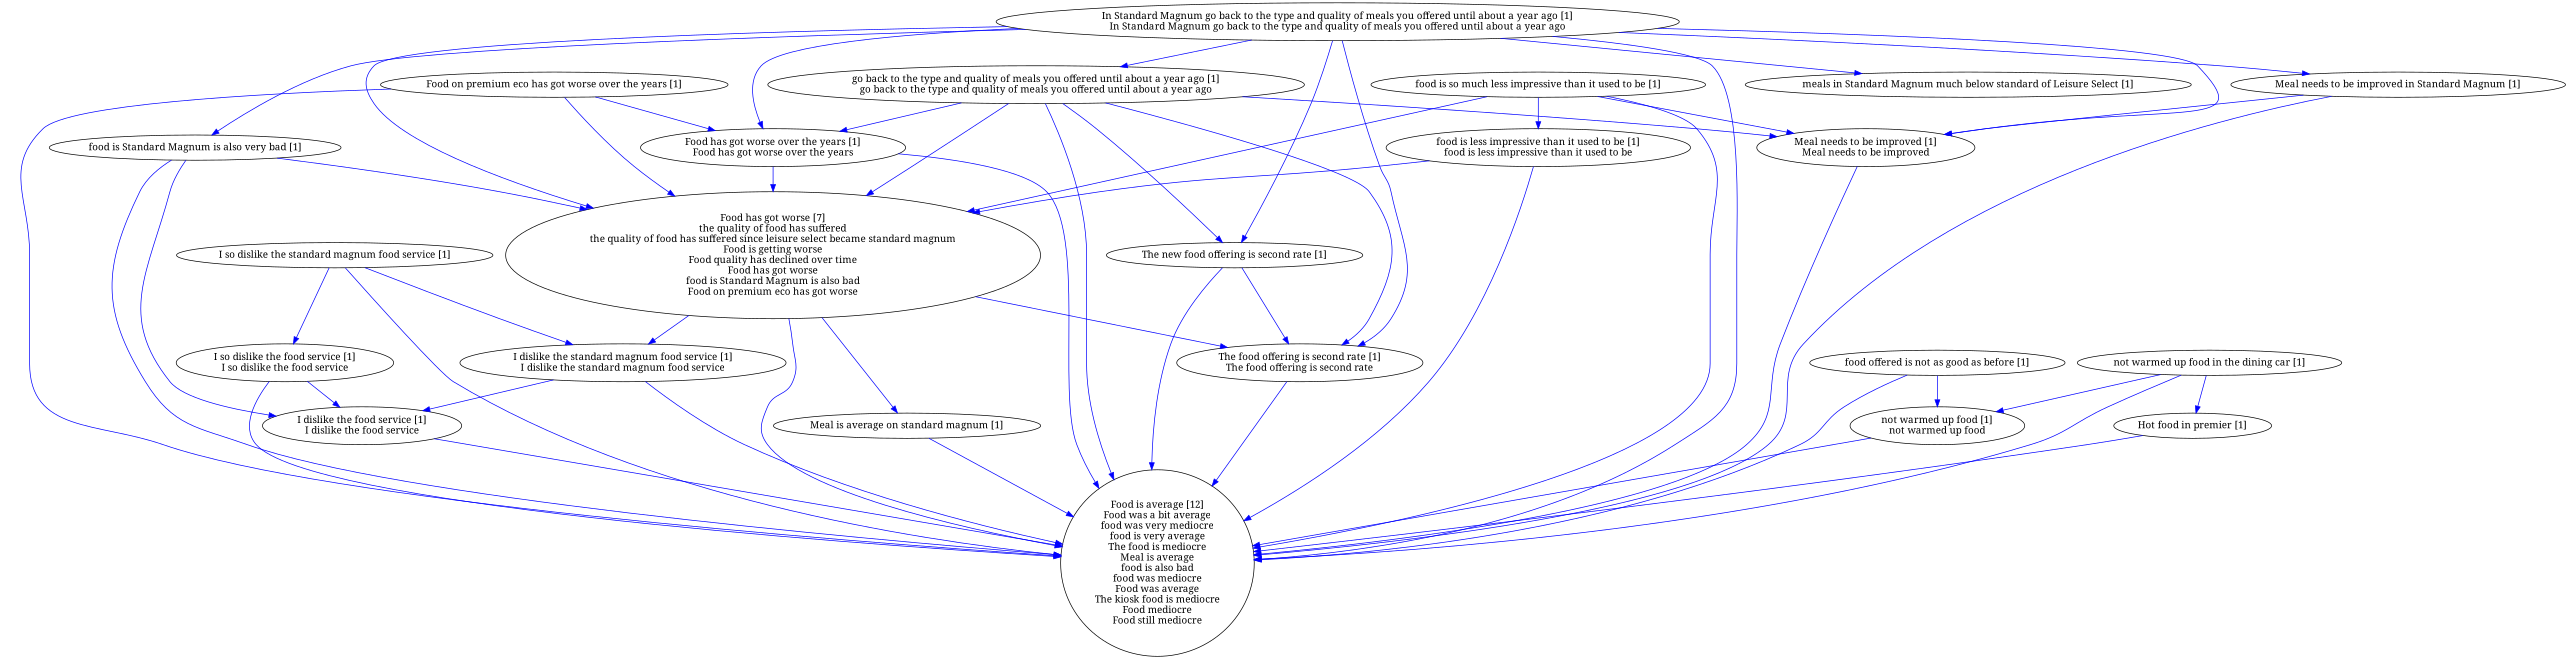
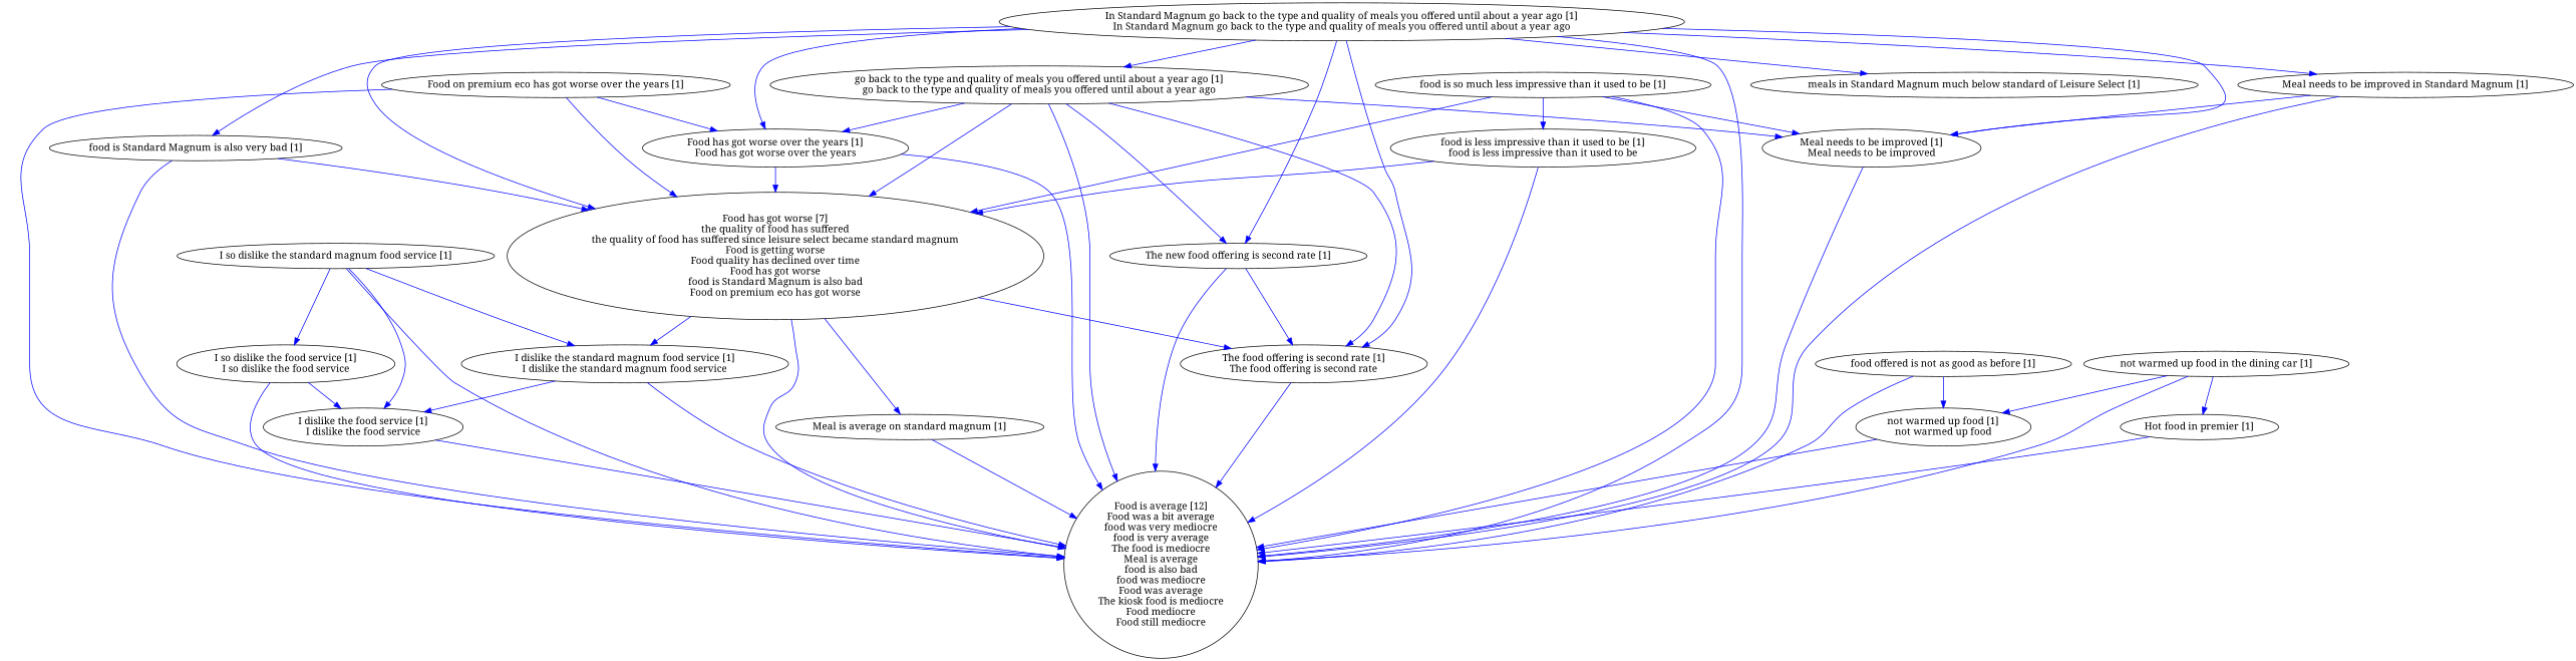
  digraph {
    fontname="Noto Serif"
    node [fontname="Noto Serif"]
    edge [color=blue fontname="Noto Serif"]
    "Food has got worse [7]\nthe quality of food has suffered\nthe quality of food has suffered since leisure select became standard magnum\nFood is getting worse\nFood quality has declined over time\nFood has got worse\nfood is Standard Magnum is also bad\nFood on premium eco has got worse"
    "Food is average [12]\nFood was a bit average\nfood was very mediocre\nfood is very average\nThe food is mediocre\nMeal is average\nfood is also bad\nfood was mediocre\nFood was average\nThe kiosk food is mediocre\nFood mediocre\nFood still mediocre"
    "I dislike the standard magnum food service [1]\nI dislike the standard magnum food service"
    "Meal is average on standard magnum [1]"
    "The food offering is second rate [1]\nThe food offering is second rate"
    "I dislike the food service [1]\nI dislike the food service"
    "Food on premium eco has got worse over the years [1]"
    "Food has got worse over the years [1]\nFood has got worse over the years"
    "Hot food in premier [1]"
    "I so dislike the standard magnum food service [1]"
    "I so dislike the food service [1]\nI so dislike the food service"
    "In Standard Magnum go back to the type and quality of meals you offered until about a year ago [1]\nIn Standard Magnum go back to the type and quality of meals you offered until about a year ago"
    "go back to the type and quality of meals you offered until about a year ago [1]\ngo back to the type and quality of meals you offered until about a year ago"
    "Meal needs to be improved in Standard Magnum [1]"
    "Meal needs to be improved [1]\nMeal needs to be improved"
    "The new food offering is second rate [1]"
    "food is Standard Magnum is also very bad [1]"
    "meals in Standard Magnum much below standard of Leisure Select [1]"
    "food is so much less impressive than it used to be [1]"
    "food is less impressive than it used to be [1]\nfood is less impressive than it used to be"
    "food offered is not as good as before [1]"
    "not warmed up food [1]\nnot warmed up food"
    "not warmed up food in the dining car [1]"
    "Food has got worse [7]\nthe quality of food has suffered\nthe quality of food has suffered since leisure select became standard magnum\nFood is getting worse\nFood quality has declined over time\nFood has got worse\nfood is Standard Magnum is also bad\nFood on premium eco has got worse" -> "Food is average [12]\nFood was a bit average\nfood was very mediocre\nfood is very average\nThe food is mediocre\nMeal is average\nfood is also bad\nfood was mediocre\nFood was average\nThe kiosk food is mediocre\nFood mediocre\nFood still mediocre"
    "Food has got worse [7]\nthe quality of food has suffered\nthe quality of food has suffered since leisure select became standard magnum\nFood is getting worse\nFood quality has declined over time\nFood has got worse\nfood is Standard Magnum is also bad\nFood on premium eco has got worse" -> "I dislike the standard magnum food service [1]\nI dislike the standard magnum food service"
    "Food has got worse [7]\nthe quality of food has suffered\nthe quality of food has suffered since leisure select became standard magnum\nFood is getting worse\nFood quality has declined over time\nFood has got worse\nfood is Standard Magnum is also bad\nFood on premium eco has got worse" -> "Meal is average on standard magnum [1]"
    "Food has got worse [7]\nthe quality of food has suffered\nthe quality of food has suffered since leisure select became standard magnum\nFood is getting worse\nFood quality has declined over time\nFood has got worse\nfood is Standard Magnum is also bad\nFood on premium eco has got worse" -> "The food offering is second rate [1]\nThe food offering is second rate"
    "I dislike the standard magnum food service [1]\nI dislike the standard magnum food service" -> "Food is average [12]\nFood was a bit average\nfood was very mediocre\nfood is very average\nThe food is mediocre\nMeal is average\nfood is also bad\nfood was mediocre\nFood was average\nThe kiosk food is mediocre\nFood mediocre\nFood still mediocre"
    "I dislike the standard magnum food service [1]\nI dislike the standard magnum food service" -> "I dislike the food service [1]\nI dislike the food service"
    "Meal is average on standard magnum [1]" -> "Food is average [12]\nFood was a bit average\nfood was very mediocre\nfood is very average\nThe food is mediocre\nMeal is average\nfood is also bad\nfood was mediocre\nFood was average\nThe kiosk food is mediocre\nFood mediocre\nFood still mediocre"
    "The food offering is second rate [1]\nThe food offering is second rate" -> "Food is average [12]\nFood was a bit average\nfood was very mediocre\nfood is very average\nThe food is mediocre\nMeal is average\nfood is also bad\nfood was mediocre\nFood was average\nThe kiosk food is mediocre\nFood mediocre\nFood still mediocre"
    "I dislike the food service [1]\nI dislike the food service" -> "Food is average [12]\nFood was a bit average\nfood was very mediocre\nfood is very average\nThe food is mediocre\nMeal is average\nfood is also bad\nfood was mediocre\nFood was average\nThe kiosk food is mediocre\nFood mediocre\nFood still mediocre"
    "Food on premium eco has got worse over the years [1]" -> "Food has got worse [7]\nthe quality of food has suffered\nthe quality of food has suffered since leisure select became standard magnum\nFood is getting worse\nFood quality has declined over time\nFood has got worse\nfood is Standard Magnum is also bad\nFood on premium eco has got worse"
    "Food on premium eco has got worse over the years [1]" -> "Food is average [12]\nFood was a bit average\nfood was very mediocre\nfood is very average\nThe food is mediocre\nMeal is average\nfood is also bad\nfood was mediocre\nFood was average\nThe kiosk food is mediocre\nFood mediocre\nFood still mediocre"
    "Food on premium eco has got worse over the years [1]" -> "Food has got worse over the years [1]\nFood has got worse over the years"
    "Food has got worse over the years [1]\nFood has got worse over the years" -> "Food has got worse [7]\nthe quality of food has suffered\nthe quality of food has suffered since leisure select became standard magnum\nFood is getting worse\nFood quality has declined over time\nFood has got worse\nfood is Standard Magnum is also bad\nFood on premium eco has got worse"
    "Food has got worse over the years [1]\nFood has got worse over the years" -> "Food is average [12]\nFood was a bit average\nfood was very mediocre\nfood is very average\nThe food is mediocre\nMeal is average\nfood is also bad\nfood was mediocre\nFood was average\nThe kiosk food is mediocre\nFood mediocre\nFood still mediocre"
    "Hot food in premier [1]" -> "Food is average [12]\nFood was a bit average\nfood was very mediocre\nfood is very average\nThe food is mediocre\nMeal is average\nfood is also bad\nfood was mediocre\nFood was average\nThe kiosk food is mediocre\nFood mediocre\nFood still mediocre"
    "I so dislike the standard magnum food service [1]" -> "Food is average [12]\nFood was a bit average\nfood was very mediocre\nfood is very average\nThe food is mediocre\nMeal is average\nfood is also bad\nfood was mediocre\nFood was average\nThe kiosk food is mediocre\nFood mediocre\nFood still mediocre"
    "I so dislike the standard magnum food service [1]" -> "I dislike the standard magnum food service [1]\nI dislike the standard magnum food service"
-   "food is Standard Magnum is also very bad [1]" -> "I dislike the food service [1]\nI dislike the food service"
+   "I so dislike the standard magnum food service [1]" -> "I dislike the food service [1]\nI dislike the food service"
    "I so dislike the standard magnum food service [1]" -> "I so dislike the food service [1]\nI so dislike the food service"
    "I so dislike the food service [1]\nI so dislike the food service" -> "Food is average [12]\nFood was a bit average\nfood was very mediocre\nfood is very average\nThe food is mediocre\nMeal is average\nfood is also bad\nfood was mediocre\nFood was average\nThe kiosk food is mediocre\nFood mediocre\nFood still mediocre"
    "I so dislike the food service [1]\nI so dislike the food service" -> "I dislike the food service [1]\nI dislike the food service"
    "In Standard Magnum go back to the type and quality of meals you offered until about a year ago [1]\nIn Standard Magnum go back to the type and quality of meals you offered until about a year ago" -> "Food has got worse [7]\nthe quality of food has suffered\nthe quality of food has suffered since leisure select became standard magnum\nFood is getting worse\nFood quality has declined over time\nFood has got worse\nfood is Standard Magnum is also bad\nFood on premium eco has got worse"
    "In Standard Magnum go back to the type and quality of meals you offered until about a year ago [1]\nIn Standard Magnum go back to the type and quality of meals you offered until about a year ago" -> "Food is average [12]\nFood was a bit average\nfood was very mediocre\nfood is very average\nThe food is mediocre\nMeal is average\nfood is also bad\nfood was mediocre\nFood was average\nThe kiosk food is mediocre\nFood mediocre\nFood still mediocre"
    "In Standard Magnum go back to the type and quality of meals you offered until about a year ago [1]\nIn Standard Magnum go back to the type and quality of meals you offered until about a year ago" -> "The food offering is second rate [1]\nThe food offering is second rate"
    "In Standard Magnum go back to the type and quality of meals you offered until about a year ago [1]\nIn Standard Magnum go back to the type and quality of meals you offered until about a year ago" -> "Food has got worse over the years [1]\nFood has got worse over the years"
    "In Standard Magnum go back to the type and quality of meals you offered until about a year ago [1]\nIn Standard Magnum go back to the type and quality of meals you offered until about a year ago" -> "go back to the type and quality of meals you offered until about a year ago [1]\ngo back to the type and quality of meals you offered until about a year ago"
    "In Standard Magnum go back to the type and quality of meals you offered until about a year ago [1]\nIn Standard Magnum go back to the type and quality of meals you offered until about a year ago" -> "Meal needs to be improved in Standard Magnum [1]"
    "In Standard Magnum go back to the type and quality of meals you offered until about a year ago [1]\nIn Standard Magnum go back to the type and quality of meals you offered until about a year ago" -> "Meal needs to be improved [1]\nMeal needs to be improved"
    "In Standard Magnum go back to the type and quality of meals you offered until about a year ago [1]\nIn Standard Magnum go back to the type and quality of meals you offered until about a year ago" -> "The new food offering is second rate [1]"
    "In Standard Magnum go back to the type and quality of meals you offered until about a year ago [1]\nIn Standard Magnum go back to the type and quality of meals you offered until about a year ago" -> "food is Standard Magnum is also very bad [1]"
    "In Standard Magnum go back to the type and quality of meals you offered until about a year ago [1]\nIn Standard Magnum go back to the type and quality of meals you offered until about a year ago" -> "meals in Standard Magnum much below standard of Leisure Select [1]"
    "go back to the type and quality of meals you offered until about a year ago [1]\ngo back to the type and quality of meals you offered until about a year ago" -> "Food has got worse [7]\nthe quality of food has suffered\nthe quality of food has suffered since leisure select became standard magnum\nFood is getting worse\nFood quality has declined over time\nFood has got worse\nfood is Standard Magnum is also bad\nFood on premium eco has got worse"
    "go back to the type and quality of meals you offered until about a year ago [1]\ngo back to the type and quality of meals you offered until about a year ago" -> "Food is average [12]\nFood was a bit average\nfood was very mediocre\nfood is very average\nThe food is mediocre\nMeal is average\nfood is also bad\nfood was mediocre\nFood was average\nThe kiosk food is mediocre\nFood mediocre\nFood still mediocre"
    "go back to the type and quality of meals you offered until about a year ago [1]\ngo back to the type and quality of meals you offered until about a year ago" -> "The food offering is second rate [1]\nThe food offering is second rate"
    "go back to the type and quality of meals you offered until about a year ago [1]\ngo back to the type and quality of meals you offered until about a year ago" -> "Food has got worse over the years [1]\nFood has got worse over the years"
    "go back to the type and quality of meals you offered until about a year ago [1]\ngo back to the type and quality of meals you offered until about a year ago" -> "Meal needs to be improved [1]\nMeal needs to be improved"
    "go back to the type and quality of meals you offered until about a year ago [1]\ngo back to the type and quality of meals you offered until about a year ago" -> "The new food offering is second rate [1]"
    "Meal needs to be improved in Standard Magnum [1]" -> "Food is average [12]\nFood was a bit average\nfood was very mediocre\nfood is very average\nThe food is mediocre\nMeal is average\nfood is also bad\nfood was mediocre\nFood was average\nThe kiosk food is mediocre\nFood mediocre\nFood still mediocre"
    "Meal needs to be improved in Standard Magnum [1]" -> "Meal needs to be improved [1]\nMeal needs to be improved"
    "Meal needs to be improved [1]\nMeal needs to be improved" -> "Food is average [12]\nFood was a bit average\nfood was very mediocre\nfood is very average\nThe food is mediocre\nMeal is average\nfood is also bad\nfood was mediocre\nFood was average\nThe kiosk food is mediocre\nFood mediocre\nFood still mediocre"
    "The new food offering is second rate [1]" -> "Food is average [12]\nFood was a bit average\nfood was very mediocre\nfood is very average\nThe food is mediocre\nMeal is average\nfood is also bad\nfood was mediocre\nFood was average\nThe kiosk food is mediocre\nFood mediocre\nFood still mediocre"
    "The new food offering is second rate [1]" -> "The food offering is second rate [1]\nThe food offering is second rate"
    "food is Standard Magnum is also very bad [1]" -> "Food has got worse [7]\nthe quality of food has suffered\nthe quality of food has suffered since leisure select became standard magnum\nFood is getting worse\nFood quality has declined over time\nFood has got worse\nfood is Standard Magnum is also bad\nFood on premium eco has got worse"
    "food is Standard Magnum is also very bad [1]" -> "Food is average [12]\nFood was a bit average\nfood was very mediocre\nfood is very average\nThe food is mediocre\nMeal is average\nfood is also bad\nfood was mediocre\nFood was average\nThe kiosk food is mediocre\nFood mediocre\nFood still mediocre"
    "food is so much less impressive than it used to be [1]" -> "Food has got worse [7]\nthe quality of food has suffered\nthe quality of food has suffered since leisure select became standard magnum\nFood is getting worse\nFood quality has declined over time\nFood has got worse\nfood is Standard Magnum is also bad\nFood on premium eco has got worse"
    "food is so much less impressive than it used to be [1]" -> "Food is average [12]\nFood was a bit average\nfood was very mediocre\nfood is very average\nThe food is mediocre\nMeal is average\nfood is also bad\nfood was mediocre\nFood was average\nThe kiosk food is mediocre\nFood mediocre\nFood still mediocre"
    "food is so much less impressive than it used to be [1]" -> "Meal needs to be improved [1]\nMeal needs to be improved"
    "food is so much less impressive than it used to be [1]" -> "food is less impressive than it used to be [1]\nfood is less impressive than it used to be"
    "food is less impressive than it used to be [1]\nfood is less impressive than it used to be" -> "Food has got worse [7]\nthe quality of food has suffered\nthe quality of food has suffered since leisure select became standard magnum\nFood is getting worse\nFood quality has declined over time\nFood has got worse\nfood is Standard Magnum is also bad\nFood on premium eco has got worse"
    "food is less impressive than it used to be [1]\nfood is less impressive than it used to be" -> "Food is average [12]\nFood was a bit average\nfood was very mediocre\nfood is very average\nThe food is mediocre\nMeal is average\nfood is also bad\nfood was mediocre\nFood was average\nThe kiosk food is mediocre\nFood mediocre\nFood still mediocre"
    "food offered is not as good as before [1]" -> "Food is average [12]\nFood was a bit average\nfood was very mediocre\nfood is very average\nThe food is mediocre\nMeal is average\nfood is also bad\nfood was mediocre\nFood was average\nThe kiosk food is mediocre\nFood mediocre\nFood still mediocre"
    "food offered is not as good as before [1]" -> "not warmed up food [1]\nnot warmed up food"
    "not warmed up food [1]\nnot warmed up food" -> "Food is average [12]\nFood was a bit average\nfood was very mediocre\nfood is very average\nThe food is mediocre\nMeal is average\nfood is also bad\nfood was mediocre\nFood was average\nThe kiosk food is mediocre\nFood mediocre\nFood still mediocre"
    "not warmed up food in the dining car [1]" -> "Food is average [12]\nFood was a bit average\nfood was very mediocre\nfood is very average\nThe food is mediocre\nMeal is average\nfood is also bad\nfood was mediocre\nFood was average\nThe kiosk food is mediocre\nFood mediocre\nFood still mediocre"
    "not warmed up food in the dining car [1]" -> "Hot food in premier [1]"
    "not warmed up food in the dining car [1]" -> "not warmed up food [1]\nnot warmed up food"
  }
